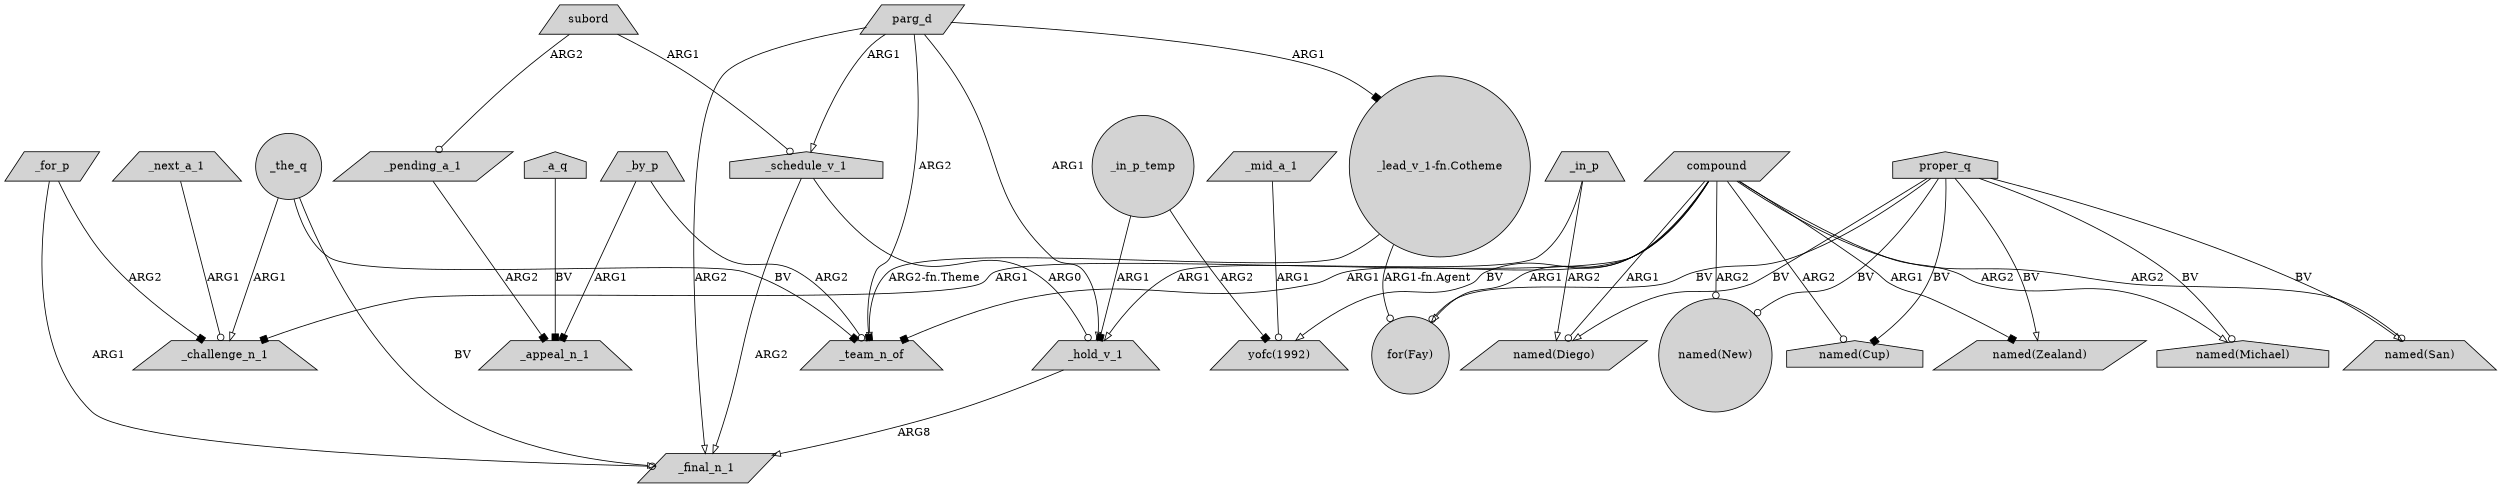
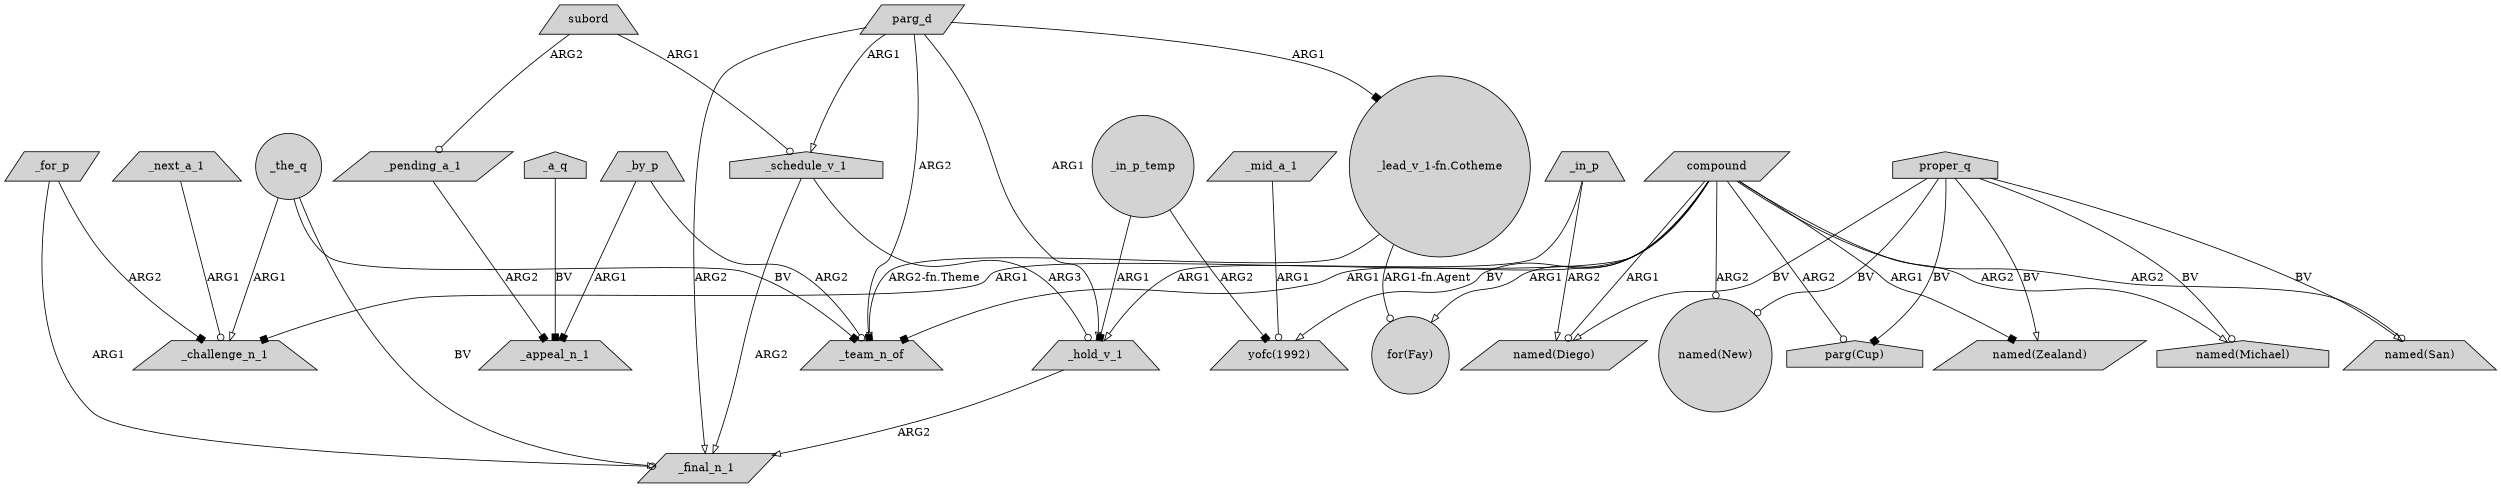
  digraph {
    node [shape=trapezium style=filled]
    edge [arrowhead=onormal]
    _the_q [shape=circle]
    _final_n_1 [shape=parallelogram]
    _team_n_of
    _challenge_n_1
    "_lead_v_1-fn.Cotheme" [shape=circle]
    n6 [label="for(Fay)" shape=circle]
    proper_q [shape=house]
    "named(New)" [shape=circle]
    "named(Diego)" [shape=parallelogram]
    "named(San)"
    "named(Michael)" [shape=house]
    "named(Zealand)" [shape=parallelogram]
-   "named(Cup)" [shape=house]
+   "named(Cup)" [shape=house label="parg(Cup)"]
    compound [shape=parallelogram]
    "yofc(1992)"
    parg_d [shape=parallelogram]
    _schedule_v_1 [shape=house]
    _hold_v_1
    subord
    _pending_a_1 [shape=parallelogram]
    _appeal_n_1
    _for_p [shape=parallelogram]
    _mid_a_1 [shape=parallelogram]
    _by_p
    _next_a_1
    _in_p_temp [shape=circle]
    _a_q [shape=house]
    _in_p
    _the_q -> _final_n_1 [label=BV]
    _the_q -> _team_n_of [arrowhead=box label=BV]
    _the_q -> _challenge_n_1 [label=ARG1]
    "_lead_v_1-fn.Cotheme" -> _team_n_of [label="ARG2-fn.Theme"]
    "_lead_v_1-fn.Cotheme" -> n6 [arrowhead=odot label="ARG1-fn.Agent"]
-   proper_q -> n6 [arrowhead=odot label=BV]
    proper_q -> "named(New)" [arrowhead=odot label=BV]
    proper_q -> "named(Diego)" [label=BV]
    proper_q -> "named(San)" [label=BV]
    proper_q -> "named(Michael)" [arrowhead=odot label=BV]
    proper_q -> "named(Zealand)" [label=BV]
    proper_q -> "named(Cup)" [arrowhead=box label=BV]
    compound -> _team_n_of [arrowhead=box label=ARG1]
    compound -> _challenge_n_1 [arrowhead=box label=ARG1]
    compound -> n6 [label=ARG1]
    compound -> "named(New)" [arrowhead=odot label=ARG2]
    compound -> "named(Diego)" [arrowhead=odot label=ARG1]
    compound -> "named(San)" [arrowhead=odot label=ARG2]
    compound -> "named(Michael)" [label=ARG2]
    compound -> "named(Zealand)" [arrowhead=box label=ARG1]
    compound -> "named(Cup)" [arrowhead=odot label=ARG2]
    compound -> "yofc(1992)" [label=BV]
    parg_d -> _final_n_1 [label=ARG2]
    parg_d -> _team_n_of [arrowhead=box label=ARG2]
    parg_d -> "_lead_v_1-fn.Cotheme" [arrowhead=box label=ARG1]
    parg_d -> _schedule_v_1 [label=ARG1]
    parg_d -> _hold_v_1 [label=ARG1]
    _schedule_v_1 -> _final_n_1 [label=ARG2]
-   _schedule_v_1 -> _hold_v_1 [arrowhead=odot label=ARG0]
-   _hold_v_1 -> _final_n_1 [label=ARG8]
+   _schedule_v_1 -> _hold_v_1 [arrowhead=odot label=ARG3]
+   _hold_v_1 -> _final_n_1 [label=ARG2]
    subord -> _schedule_v_1 [arrowhead=odot label=ARG1]
    subord -> _pending_a_1 [arrowhead=odot label=ARG2]
    _pending_a_1 -> _appeal_n_1 [arrowhead=box label=ARG2]
    _for_p -> _final_n_1 [arrowhead=odot label=ARG1]
    _for_p -> _challenge_n_1 [arrowhead=box label=ARG2]
    _mid_a_1 -> "yofc(1992)" [arrowhead=odot label=ARG1]
    _by_p -> _team_n_of [arrowhead=odot label=ARG2]
    _by_p -> _appeal_n_1 [arrowhead=box label=ARG1]
    _next_a_1 -> _challenge_n_1 [arrowhead=odot label=ARG1]
    _in_p_temp -> "yofc(1992)" [arrowhead=box label=ARG2]
    _in_p_temp -> _hold_v_1 [arrowhead=box label=ARG1]
    _a_q -> _appeal_n_1 [arrowhead=box label=BV]
    _in_p -> "named(Diego)" [label=ARG2]
    _in_p -> _hold_v_1 [label=ARG1]
  }
